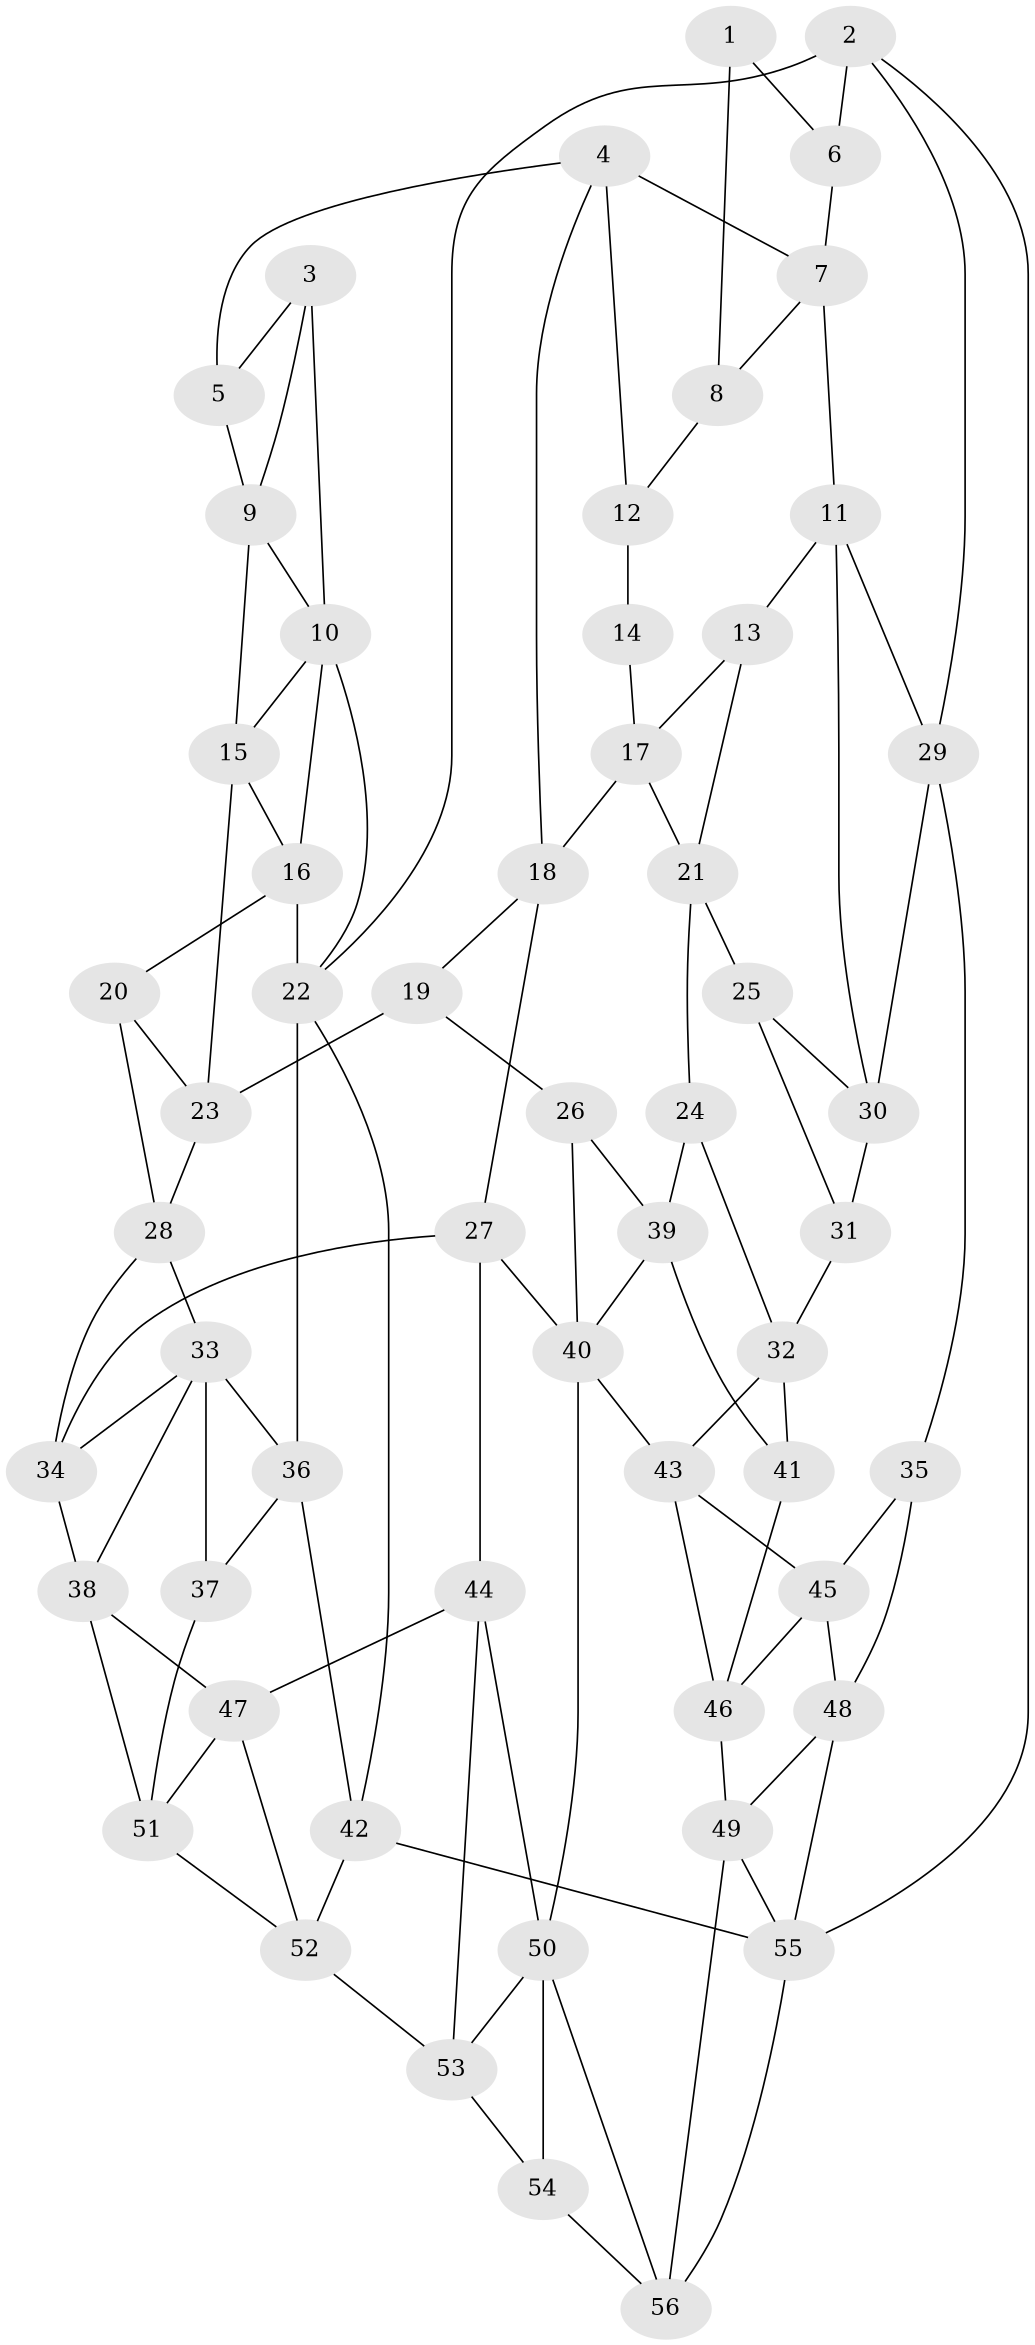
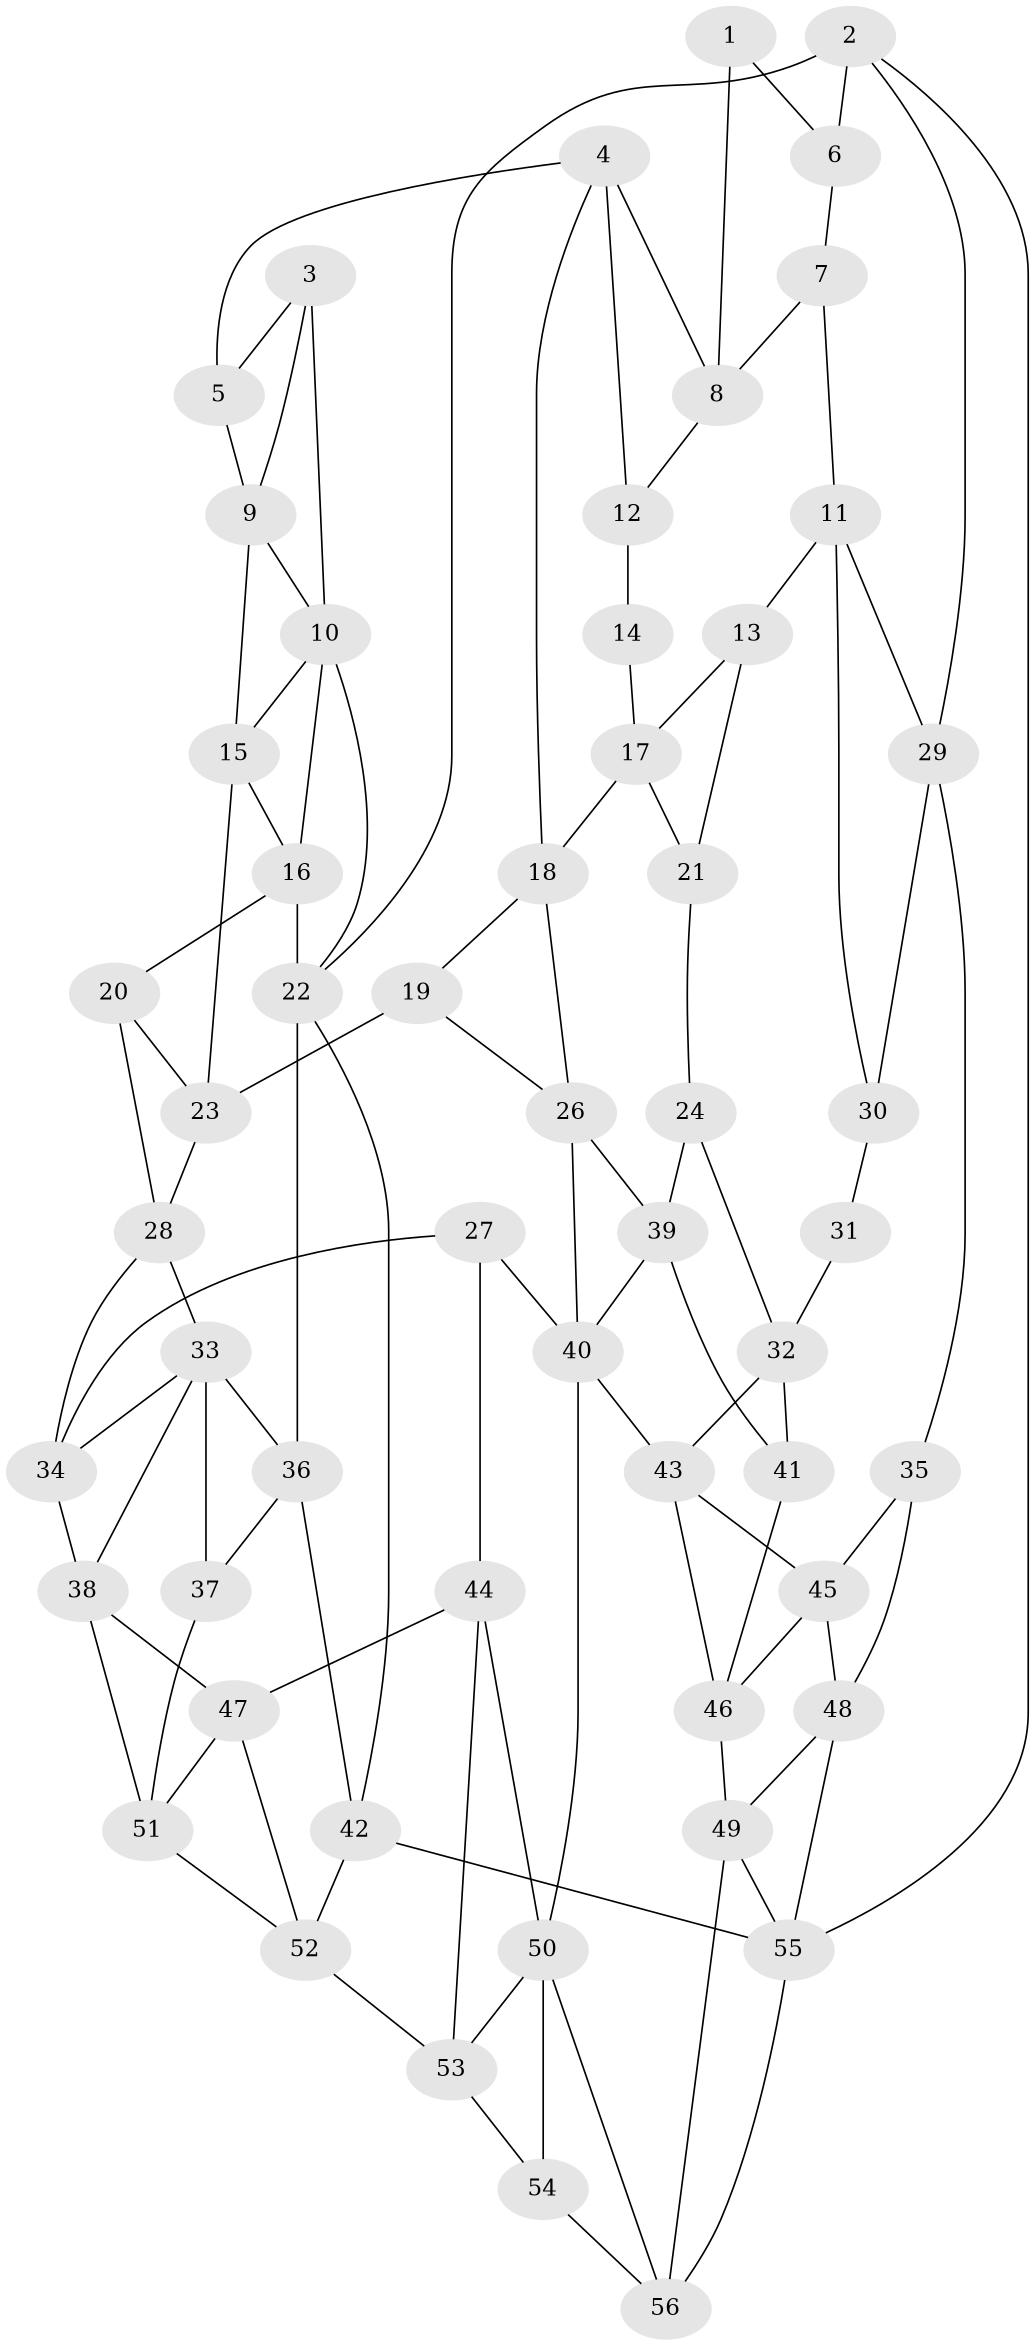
  graph {
    node [color=gray90 style=filled]
    edge [weight=1.0]
    1
    6
    8
    7
    12
    2
    22
    29
    55
    36
    42
    30
    35
    56
    3
    5
    9
    10
    15
    16
    4
    18
    14
    19
    26
    11
    13
    23
    20
    17
    21
    31
    24
-   25
    28
    39
    40
    34
    33
    32
    37
    52
    41
    43
    50
    27
    44
    38
    47
    53
    45
    48
    46
    51
    49
    54
    1 -- 6
    1 -- 8
    6 -- 7
    8 -- 12
    7 -- 8
    7 -- 11
    12 -- 14 [weight=2.0]
    2 -- 6 [weight=2.0]
    2 -- 22
    2 -- 29
    2 -- 55
    22 -- 36
    22 -- 42
    29 -- 30
    29 -- 35
    55 -- 56
    36 -- 42
    36 -- 37
    42 -- 55
    42 -- 52
    30 -- 31
    35 -- 45
    35 -- 48
    3 -- 5
    3 -- 9
    3 -- 10
    5 -- 9
    9 -- 10
    9 -- 15
    10 -- 22
    10 -- 15
    10 -- 16
    15 -- 16
    15 -- 23
    16 -- 22
    16 -- 20
-   4 -- 7
+   4 -- 8
    4 -- 12
    4 -- 5
    4 -- 18
    18 -- 19
-   18 -- 27
+   18 -- 26
    14 -- 17
    19 -- 26
    19 -- 23
    26 -- 39
    26 -- 40
    11 -- 29
    11 -- 30
    11 -- 13
    13 -- 17
    13 -- 21
    23 -- 28
    20 -- 23
    20 -- 28
    17 -- 18
    17 -- 21
    21 -- 24
-   21 -- 25
    31 -- 32
    24 -- 39
    24 -- 32
-   25 -- 30
-   25 -- 31
    28 -- 34
    28 -- 33
    39 -- 40
    39 -- 41
    40 -- 43
    40 -- 50
    34 -- 38
    33 -- 36
    33 -- 34
    33 -- 37 [weight=2.0]
    33 -- 38
    32 -- 41
    32 -- 43
    37 -- 51
    52 -- 53
    41 -- 46
    43 -- 45
    43 -- 46
    50 -- 56
    50 -- 53
    50 -- 54 [weight=2.0]
    27 -- 40
    27 -- 34
    27 -- 44
    44 -- 50
    44 -- 47
    44 -- 53
    38 -- 47
    38 -- 51
    47 -- 52
    47 -- 51
    53 -- 54
    45 -- 48
    45 -- 46
    48 -- 55
    48 -- 49
    46 -- 49
    51 -- 52
    49 -- 55
    49 -- 56
    54 -- 56
  }
